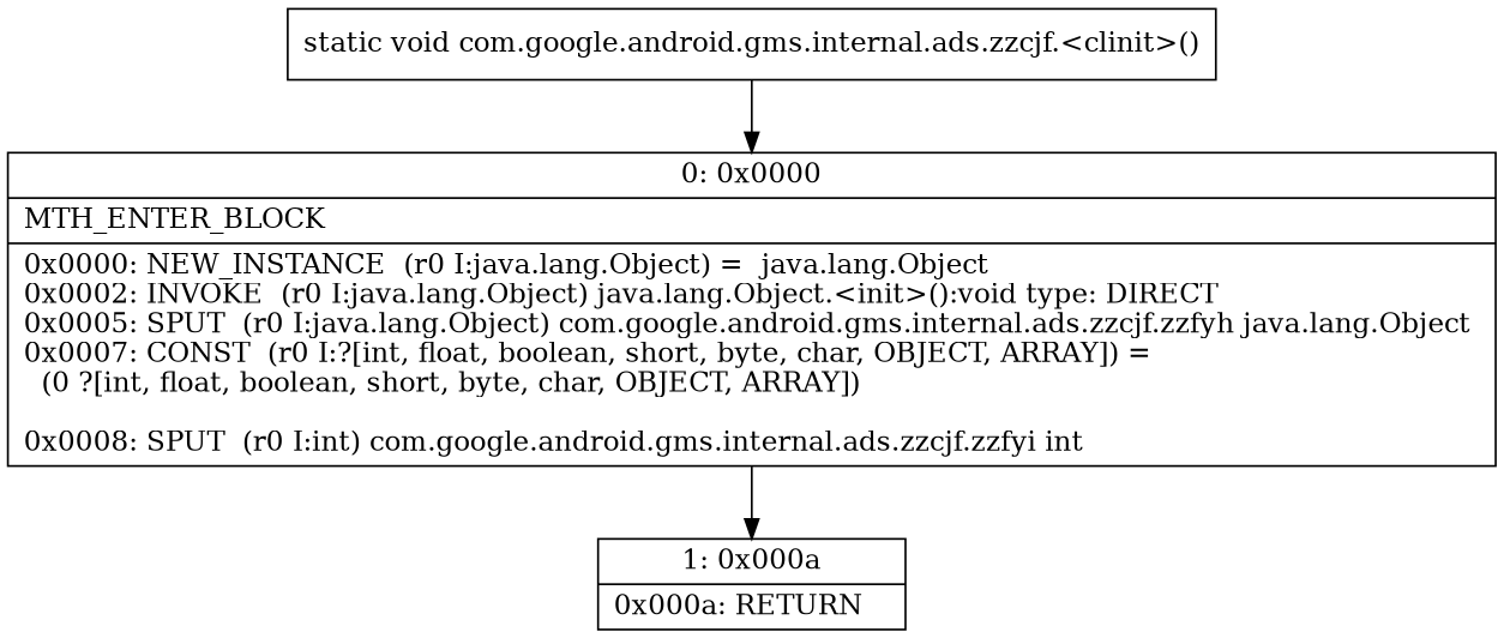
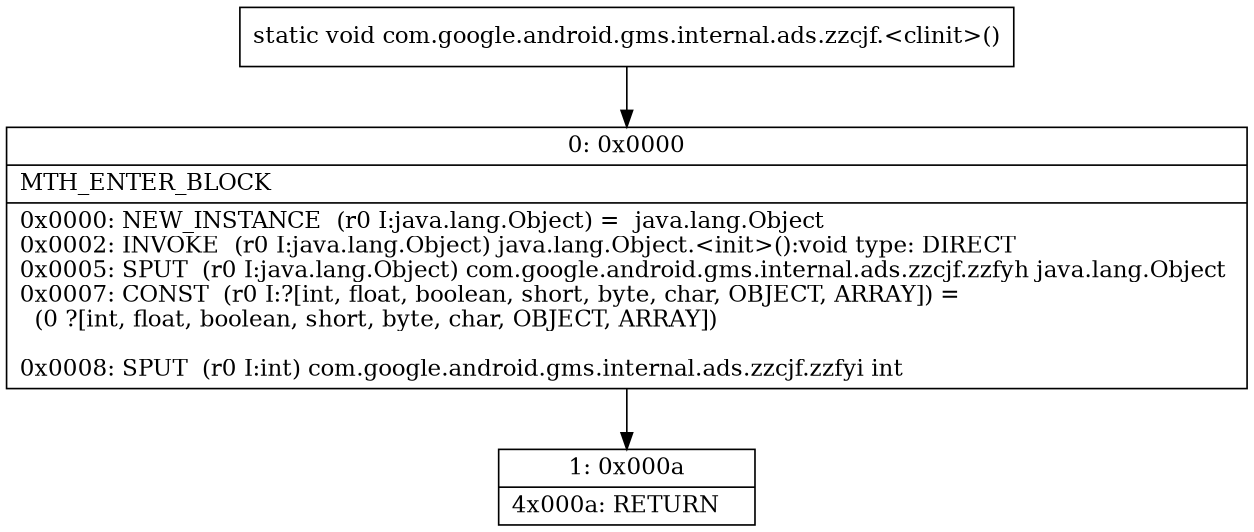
  digraph {
    node [shape=record]
    n1 [label="{0\:\ 0x0000|MTH_ENTER_BLOCK\l|0x0000: NEW_INSTANCE  (r0 I:java.lang.Object) =  java.lang.Object \l0x0002: INVOKE  (r0 I:java.lang.Object) java.lang.Object.\<init\>():void type: DIRECT \l0x0005: SPUT  (r0 I:java.lang.Object) com.google.android.gms.internal.ads.zzcjf.zzfyh java.lang.Object \l0x0007: CONST  (r0 I:?[int, float, boolean, short, byte, char, OBJECT, ARRAY]) = \l  (0 ?[int, float, boolean, short, byte, char, OBJECT, ARRAY])\l \l0x0008: SPUT  (r0 I:int) com.google.android.gms.internal.ads.zzcjf.zzfyi int \l}"]
-   n2 [label="{1\:\ 0x000a|0x000a: RETURN   \l}"]
+   n2 [label="{1\:\ 0x000a|4x000a: RETURN   \l}"]
    n3 [label="{static void com.google.android.gms.internal.ads.zzcjf.\<clinit\>() }"]
    n1 -> n2
    n3 -> n1
  }
